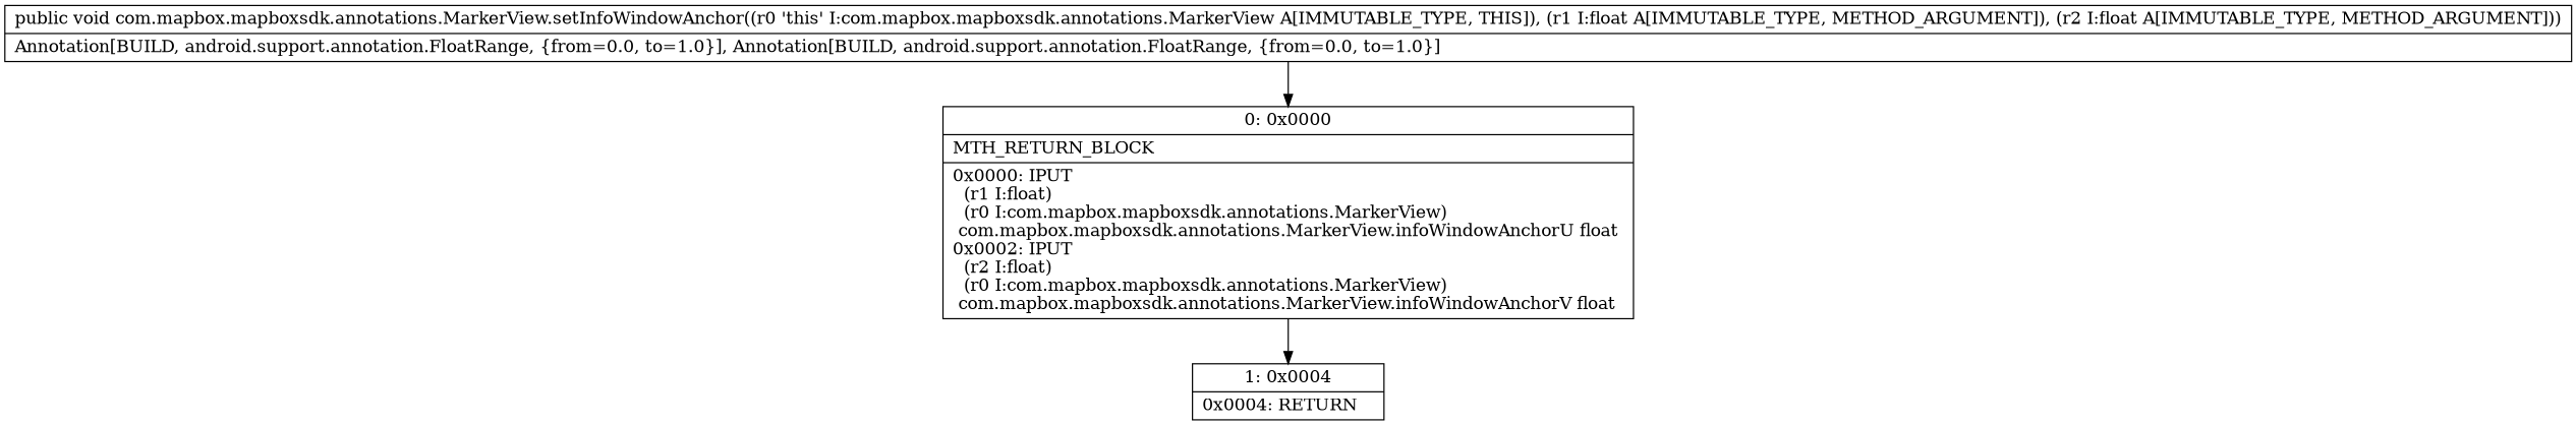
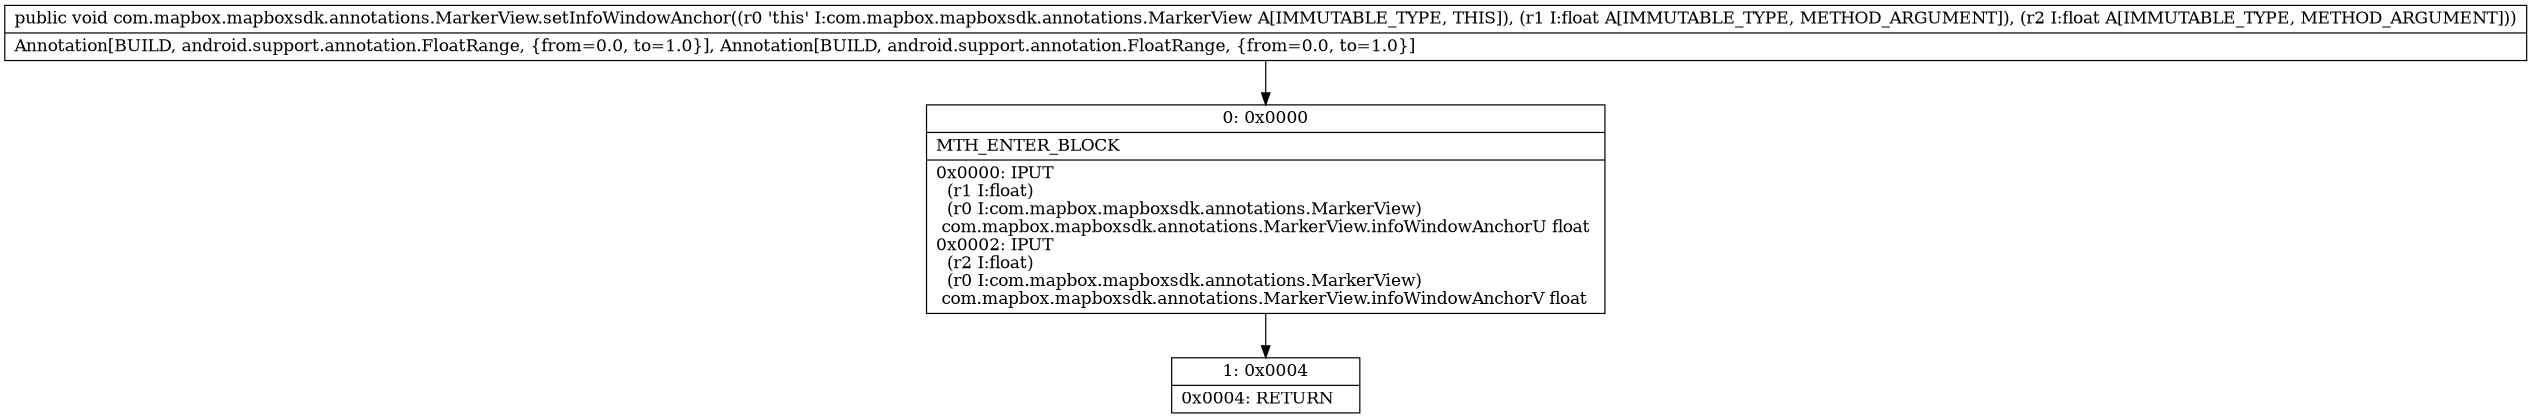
  digraph {
    node [shape=record]
-   n1 [label="{0\:\ 0x0000|MTH_RETURN_BLOCK\l|0x0000: IPUT  \l  (r1 I:float)\l  (r0 I:com.mapbox.mapboxsdk.annotations.MarkerView)\l com.mapbox.mapboxsdk.annotations.MarkerView.infoWindowAnchorU float \l0x0002: IPUT  \l  (r2 I:float)\l  (r0 I:com.mapbox.mapboxsdk.annotations.MarkerView)\l com.mapbox.mapboxsdk.annotations.MarkerView.infoWindowAnchorV float \l}"]
+   n1 [label="{0\:\ 0x0000|MTH_ENTER_BLOCK\l|0x0000: IPUT  \l  (r1 I:float)\l  (r0 I:com.mapbox.mapboxsdk.annotations.MarkerView)\l com.mapbox.mapboxsdk.annotations.MarkerView.infoWindowAnchorU float \l0x0002: IPUT  \l  (r2 I:float)\l  (r0 I:com.mapbox.mapboxsdk.annotations.MarkerView)\l com.mapbox.mapboxsdk.annotations.MarkerView.infoWindowAnchorV float \l}"]
    n2 [label="{1\:\ 0x0004|0x0004: RETURN   \l}"]
    n3 [label="{public void com.mapbox.mapboxsdk.annotations.MarkerView.setInfoWindowAnchor((r0 'this' I:com.mapbox.mapboxsdk.annotations.MarkerView A[IMMUTABLE_TYPE, THIS]), (r1 I:float A[IMMUTABLE_TYPE, METHOD_ARGUMENT]), (r2 I:float A[IMMUTABLE_TYPE, METHOD_ARGUMENT]))  | Annotation[BUILD, android.support.annotation.FloatRange, \{from=0.0, to=1.0\}], Annotation[BUILD, android.support.annotation.FloatRange, \{from=0.0, to=1.0\}]\l}"]
    n1 -> n2
    n3 -> n1
  }
